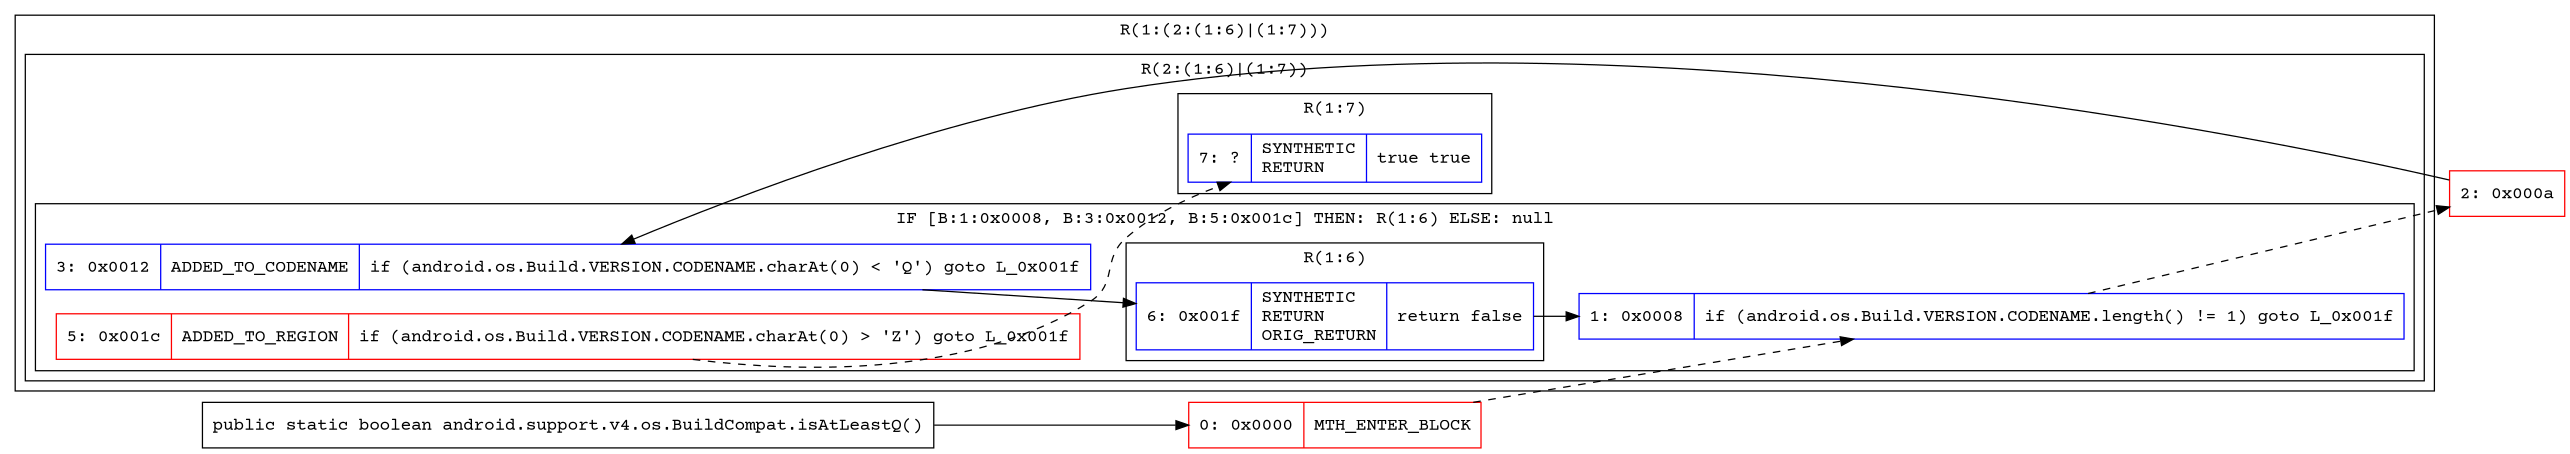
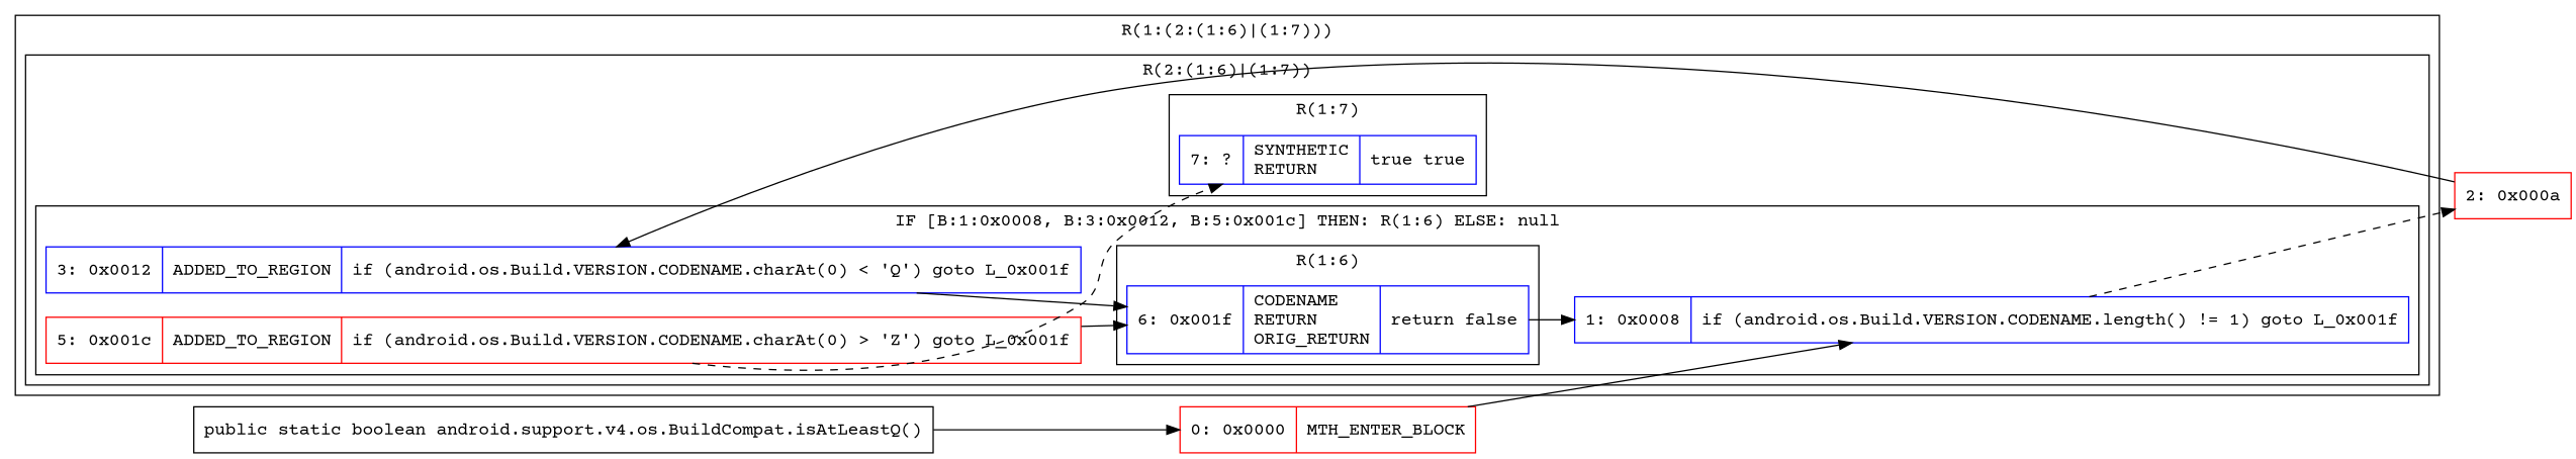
  digraph {
    fontname="Courier Prime"
    rankdir=LR
    node [color=blue fontname="Courier Prime" shape=record]
    edge [fontname="Courier Prime"]
-   n1 [label="{6\:\ 0x001f|SYNTHETIC\lRETURN\lORIG_RETURN\l|return false\l}"]
+   n1 [label="{6\:\ 0x001f|CODENAME\lRETURN\lORIG_RETURN\l|return false\l}"]
    n2 [label="{1\:\ 0x0008|if (android.os.Build.VERSION.CODENAME.length() != 1) goto L_0x001f\l}"]
-   n3 [label="{3\:\ 0x0012|ADDED_TO_CODENAME\l|if (android.os.Build.VERSION.CODENAME.charAt(0) \< 'Q') goto L_0x001f\l}"]
+   n3 [label="{3\:\ 0x0012|ADDED_TO_REGION\l|if (android.os.Build.VERSION.CODENAME.charAt(0) \< 'Q') goto L_0x001f\l}"]
    n4 [color=red label="{5\:\ 0x001c|ADDED_TO_REGION\l|if (android.os.Build.VERSION.CODENAME.charAt(0) \> 'Z') goto L_0x001f\l}"]
    n5 [label="{7\:\ ?|SYNTHETIC\lRETURN\l|true true\l}"]
    n6 [color=red label="{2\:\ 0x000a}"]
    n7 [color=red label="{0\:\ 0x0000|MTH_ENTER_BLOCK\l}"]
    n8 [label="{public static boolean android.support.v4.os.BuildCompat.isAtLeastQ() }" color=""]
    subgraph cluster_1 {
      label="R(1:(2:(1:6)|(1:7)))"
      subgraph cluster_2 {
        label="R(2:(1:6)|(1:7))"
        subgraph cluster_3 {
          label="IF [B:1:0x0008, B:3:0x0012, B:5:0x001c] THEN: R(1:6) ELSE: null"
          n2
          n3
          n4
          subgraph cluster_4 {
            label="R(1:6)"
            n1
          }
        }
        subgraph cluster_5 {
          label="R(1:7)"
          n5
        }
      }
    }
    n1 -> n2
    n2 -> n6 [style=dashed]
    n3 -> n1
+   n4 -> n1
    n4 -> n5 [style=dashed]
    n6 -> n3
-   n7 -> n2 [style=dashed]
+   n7 -> n2
    n8 -> n7
  }
